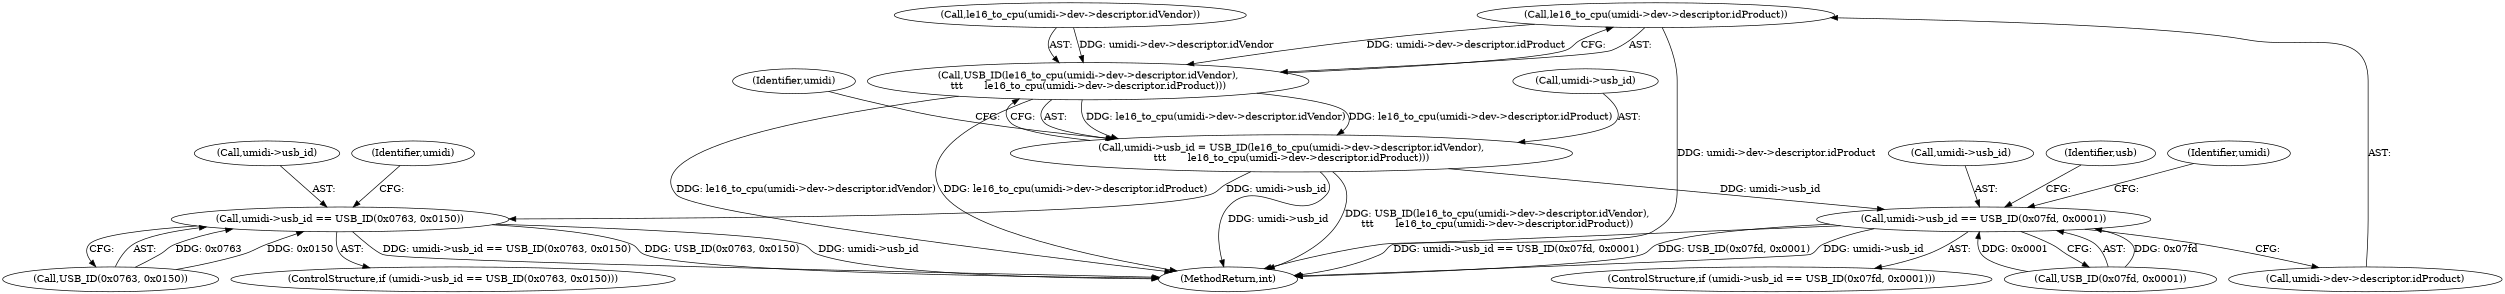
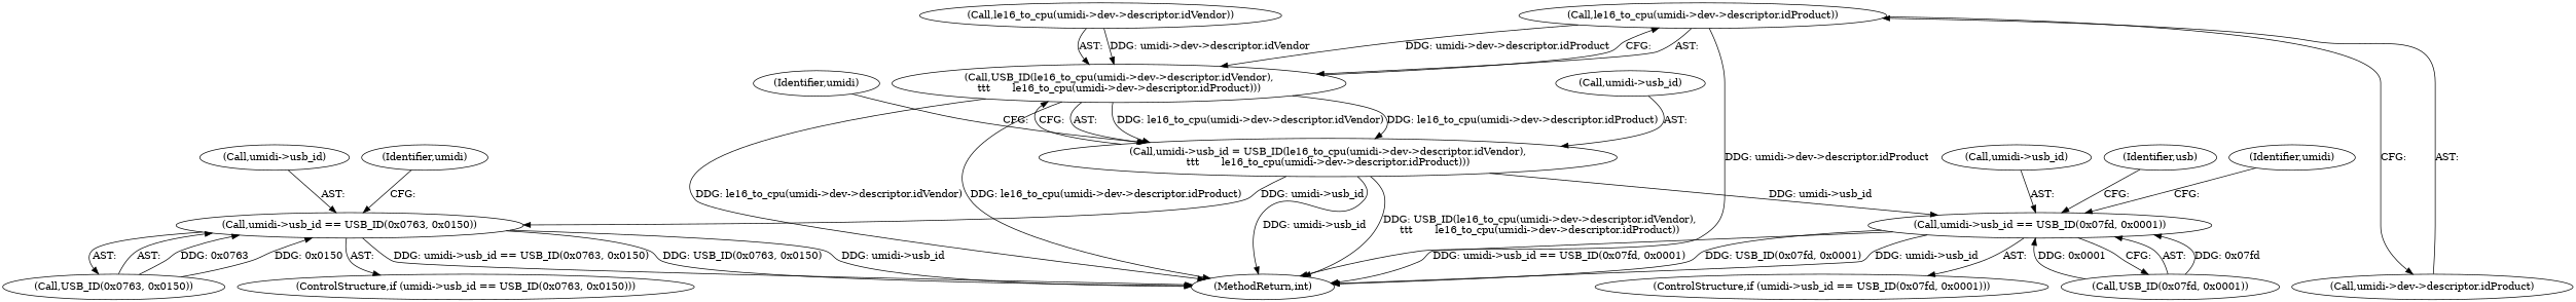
  digraph {
    n1 [label="(Call,le16_to_cpu(umidi->dev->descriptor.idProduct))"]
    n2 [label="(Call,USB_ID(le16_to_cpu(umidi->dev->descriptor.idVendor),\n\t\t\t       le16_to_cpu(umidi->dev->descriptor.idProduct)))"]
    n3 [label="(Call,umidi->dev->descriptor.idProduct)"]
    n4 [label="(MethodReturn,int)"]
    n5 [label="(Call,umidi->usb_id = USB_ID(le16_to_cpu(umidi->dev->descriptor.idVendor),\n\t\t\t       le16_to_cpu(umidi->dev->descriptor.idProduct)))"]
    n6 [label="(Call,umidi->usb_id == USB_ID(0x0763, 0x0150))"]
    n7 [label="(Call,umidi->usb_id == USB_ID(0x07fd, 0x0001))"]
    n8 [label="(Call,USB_ID(0x0763, 0x0150))"]
    n9 [label="(ControlStructure,if (umidi->usb_id == USB_ID(0x0763, 0x0150)))"]
    n10 [label="(Call,USB_ID(0x07fd, 0x0001))"]
    n11 [label="(ControlStructure,if (umidi->usb_id == USB_ID(0x07fd, 0x0001)))"]
    n12 [label="(Call,umidi->usb_id)"]
    n13 [label="(Identifier,umidi)"]
    n14 [label="(Identifier,umidi)"]
    n15 [label="(Call,umidi->usb_id)"]
    n16 [label="(Call,le16_to_cpu(umidi->dev->descriptor.idVendor))"]
    n17 [label="(Identifier,umidi)"]
    n18 [label="(Call,umidi->usb_id)"]
    n19 [label="(Identifier,usb)"]
    n1 -> n2 [label="AST: "]
    n1 -> n2 [label="DDG: umidi->dev->descriptor.idProduct"]
-   n7 -> n3 [label="CFG: "]
+   n1 -> n3 [label="CFG: "]
    n1 -> n4 [label="DDG: umidi->dev->descriptor.idProduct"]
    n2 -> n1 [label="CFG: "]
    n2 -> n4 [label="DDG: le16_to_cpu(umidi->dev->descriptor.idProduct)"]
    n2 -> n4 [label="DDG: le16_to_cpu(umidi->dev->descriptor.idVendor)"]
    n2 -> n5 [label="AST: "]
    n2 -> n5 [label="DDG: le16_to_cpu(umidi->dev->descriptor.idVendor)"]
    n2 -> n5 [label="DDG: le16_to_cpu(umidi->dev->descriptor.idProduct)"]
    n3 -> n1 [label="AST: "]
    n5 -> n2 [label="CFG: "]
    n5 -> n4 [label="DDG: USB_ID(le16_to_cpu(umidi->dev->descriptor.idVendor),\n\t\t\t       le16_to_cpu(umidi->dev->descriptor.idProduct))"]
    n5 -> n4 [label="DDG: umidi->usb_id"]
    n5 -> n6 [label="DDG: umidi->usb_id"]
    n5 -> n7 [label="DDG: umidi->usb_id"]
    n6 -> n4 [label="DDG: umidi->usb_id"]
    n6 -> n4 [label="DDG: umidi->usb_id == USB_ID(0x0763, 0x0150)"]
    n6 -> n4 [label="DDG: USB_ID(0x0763, 0x0150)"]
-   n6 -> n8 [label="CFG: "]
+   n6 -> n8 [label="AST: "]
    n6 -> n9 [label="AST: "]
    n7 -> n4 [label="DDG: USB_ID(0x07fd, 0x0001)"]
    n7 -> n4 [label="DDG: umidi->usb_id"]
    n7 -> n4 [label="DDG: umidi->usb_id == USB_ID(0x07fd, 0x0001)"]
    n7 -> n10 [label="CFG: "]
    n7 -> n11 [label="AST: "]
    n8 -> n6 [label="AST: "]
    n8 -> n6 [label="DDG: 0x0763"]
    n8 -> n6 [label="DDG: 0x0150"]
    n10 -> n7 [label="AST: "]
    n10 -> n7 [label="DDG: 0x07fd"]
    n10 -> n7 [label="DDG: 0x0001"]
    n12 -> n6 [label="AST: "]
    n13 -> n7 [label="CFG: "]
    n14 -> n5 [label="CFG: "]
    n15 -> n5 [label="AST: "]
    n16 -> n2 [label="AST: "]
    n16 -> n2 [label="DDG: umidi->dev->descriptor.idVendor"]
    n17 -> n6 [label="CFG: "]
    n18 -> n7 [label="AST: "]
    n19 -> n7 [label="CFG: "]
  }
